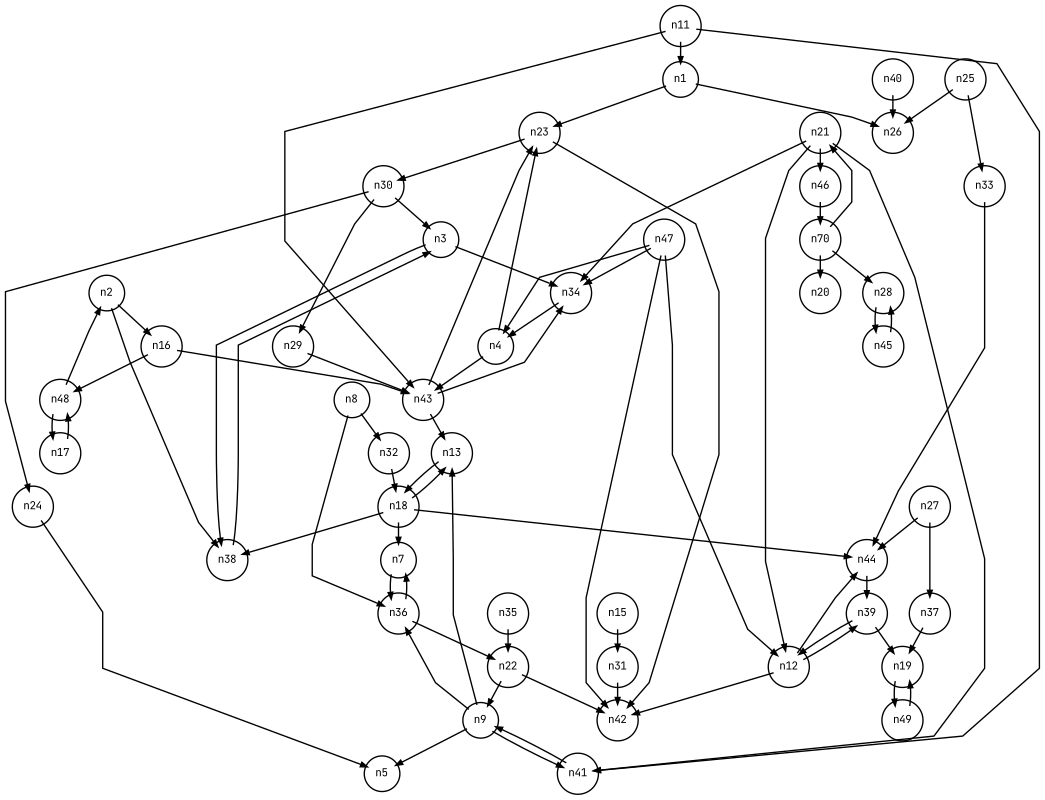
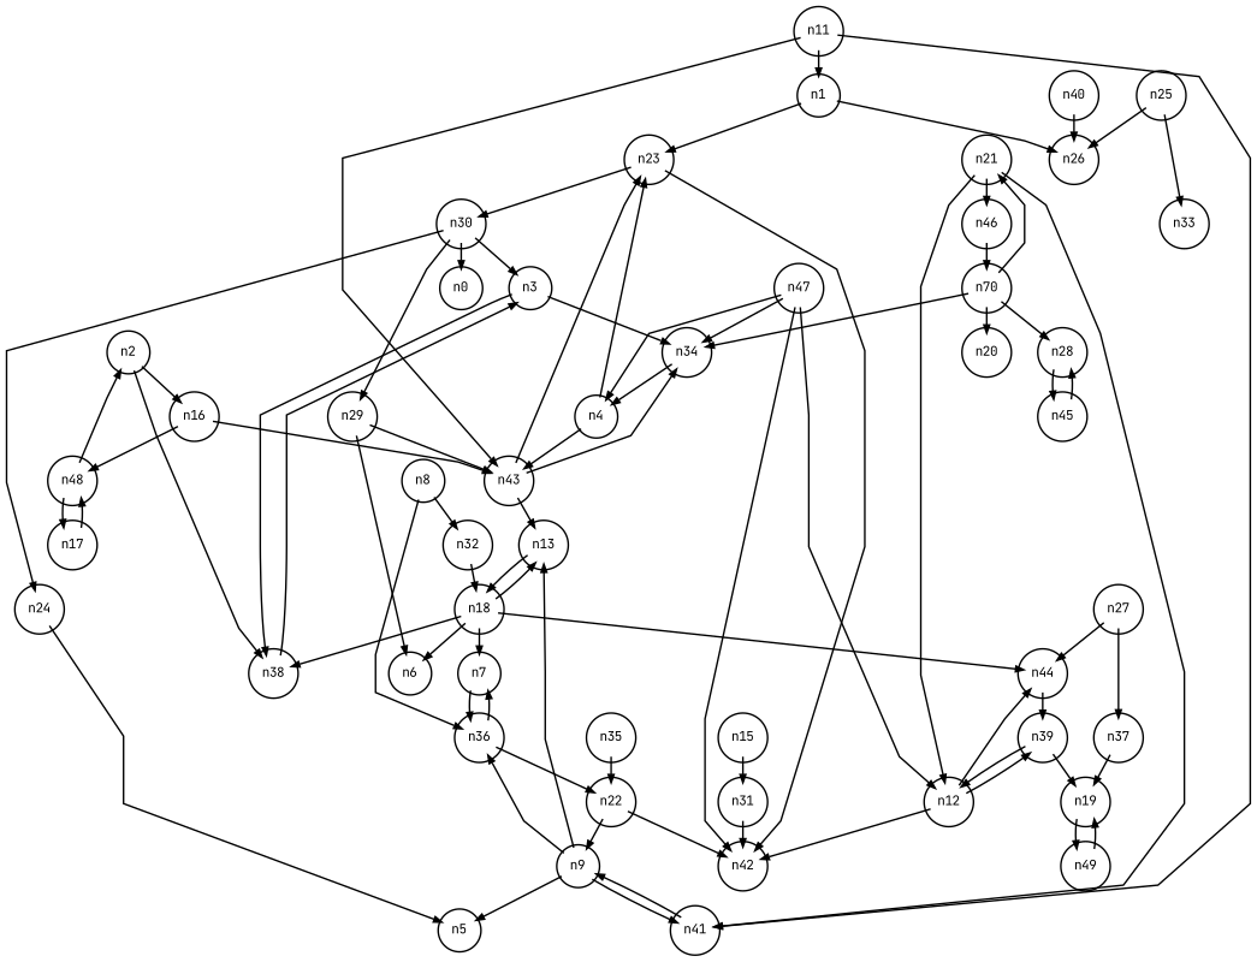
  digraph {
    fontname="JetBrains Mono"
    fontsize=8
    nodesep=0.22
    nodesize=0.16
    ranksep=0.22
    splines=polyline
    node [fixedsize=shape fontname="JetBrains Mono" fontsize=8 shape=circle]
    edge [arrowsize=0.5 fontname="JetBrains Mono"]
    n23 [width=0.32]
    n42 [width=0.32]
    n30 [width=0.32]
    n3 [width=0.32]
    n24 [width=0.32]
    n29 [width=0.32]
+   n0 [width=0.32]
    n34 [width=0.32]
    n38 [width=0.32]
    n5 [width=0.32]
    n43 [width=0.32]
+   n6 [width=0.32]
    n1 [width=0.32]
    n26 [width=0.32]
    n16 [width=0.32]
    n48 [width=0.32]
    n13 [width=0.32]
    n2 [width=0.32]
    n17 [width=0.32]
    n4 [width=0.32]
    n18 [width=0.32]
    n7 [width=0.32]
    n44 [width=0.32]
    n36 [width=0.32]
    n22 [width=0.32]
    n9 [width=0.32]
    n41 [width=0.32]
    n8 [width=0.32]
    n32 [width=0.32]
    n39 [width=0.32]
    n10 [label=n70 width=0.32]
    n20 [width=0.32]
    n21 [width=0.32]
    n28 [width=0.32]
    n12 [width=0.32]
    n46 [width=0.32]
    n45 [width=0.32]
    n19 [width=0.32]
    n11 [width=0.32]
    n49 [width=0.32]
    n31 [width=0.32]
    n15 [width=0.32]
    n25 [width=0.32]
    n33 [width=0.32]
    n37 [width=0.32]
    n27 [width=0.32]
    n35 [width=0.32]
    n40 [width=0.32]
    n47 [width=0.32]
    n23 -> n42
    n23 -> n30
    n30 -> n3
    n30 -> n24
    n30 -> n29
+   n30 -> n0
    n3 -> n34
    n3 -> n38
    n24 -> n5
    n29 -> n43
+   n29 -> n6
    n34 -> n4
    n38 -> n3
    n43 -> n23
    n43 -> n34
    n43 -> n13
    n1 -> n23
    n1 -> n26
    n16 -> n43
    n16 -> n48
    n48 -> n2
    n48 -> n17
    n13 -> n18
    n2 -> n38
    n2 -> n16
    n17 -> n48
    n4 -> n23
    n4 -> n43
    n18 -> n38
+   n18 -> n6
    n18 -> n13
    n18 -> n7
    n18 -> n44
    n7 -> n36
    n44 -> n39
    n36 -> n7
    n36 -> n22
    n22 -> n42
    n22 -> n9
    n9 -> n5
    n9 -> n13
    n9 -> n36
    n9 -> n41
    n41 -> n9
    n8 -> n36
    n8 -> n32
    n32 -> n18
    n39 -> n12
    n39 -> n19
    n10 -> n20
    n10 -> n21
    n10 -> n28
-   n21 -> n34
+   n10 -> n34
    n21 -> n41
    n21 -> n12
    n21 -> n46
    n28 -> n45
    n12 -> n42
    n12 -> n44
    n12 -> n39
    n46 -> n10
    n45 -> n28
    n19 -> n49
    n11 -> n43
    n11 -> n1
    n11 -> n41
    n49 -> n19
    n31 -> n42
    n15 -> n31
    n25 -> n26
    n25 -> n33
-   n33 -> n44
    n37 -> n19
    n27 -> n44
    n27 -> n37
    n35 -> n22
    n40 -> n26
    n47 -> n42
    n47 -> n34
    n47 -> n4
    n47 -> n12
  }
